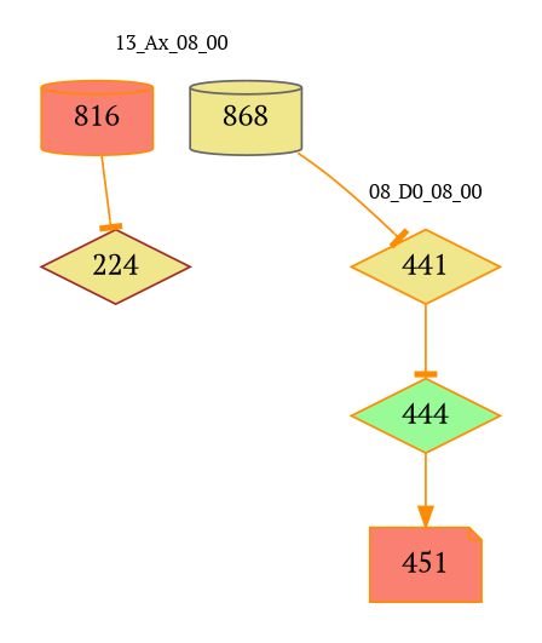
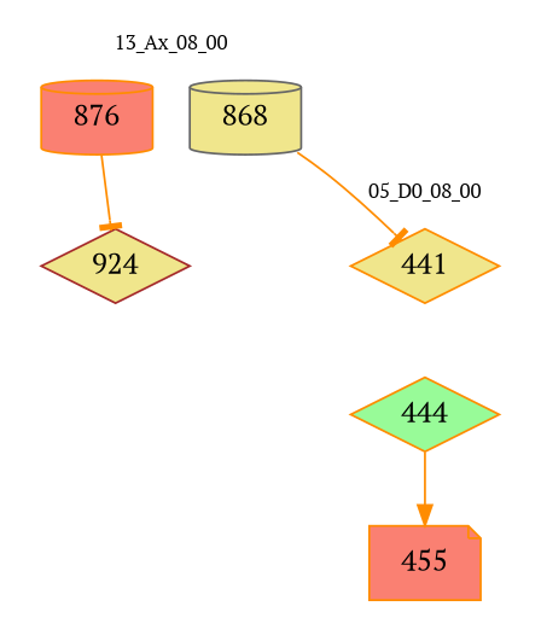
  digraph {
    fontname="PT Serif"
    node [color=darkorange fillcolor=khaki fontname="PT Serif" shape=diamond style=filled]
    edge [arrowhead=tee color=darkorange fontname="PT Serif"]
    n1 [color=gray40 label=868 shape=cylinder]
-   n2 [fillcolor=salmon label=816 shape=cylinder]
-   n3 [color=brown label=224]
+   n2 [fillcolor=salmon label=876 shape=cylinder]
+   n3 [color=brown label=924]
    n4 [label=441]
    n5 [fillcolor=palegreen label=444]
-   n6 [fillcolor=salmon label=451 shape=note]
+   n6 [fillcolor=salmon label=455 shape=note]
    subgraph cluster_1 {
      color=white
      fontsize=10
      label="13_Ax_08_00"
      n1
      n2
      n3
    }
    subgraph cluster_2 {
      color=white
      fontsize=10
-     label="08_D0_08_00"
+     label="05_D0_08_00"
      n4
      n5
      n6
    }
    n1 -> n4
    n2 -> n3
-   n4 -> n5
    n5 -> n6 [arrowhead=normal]
  }
